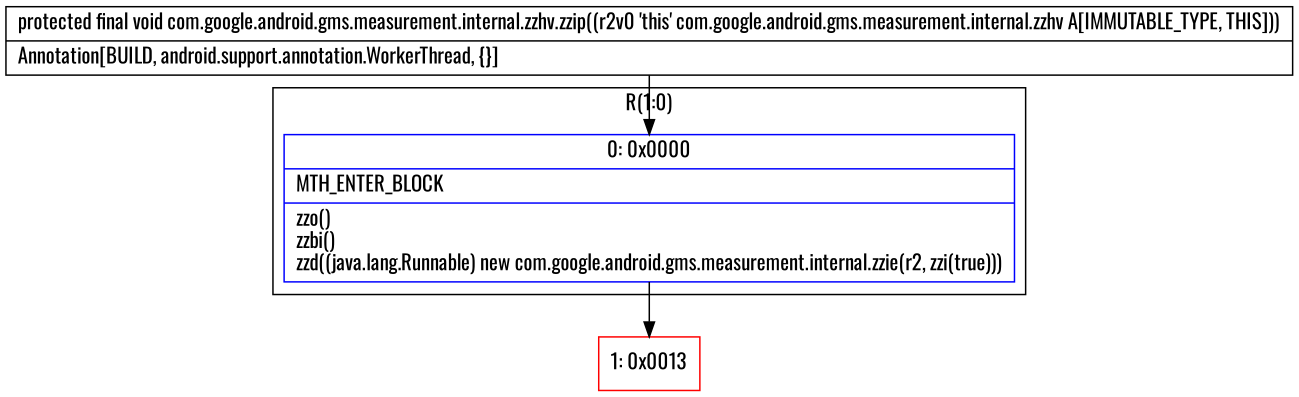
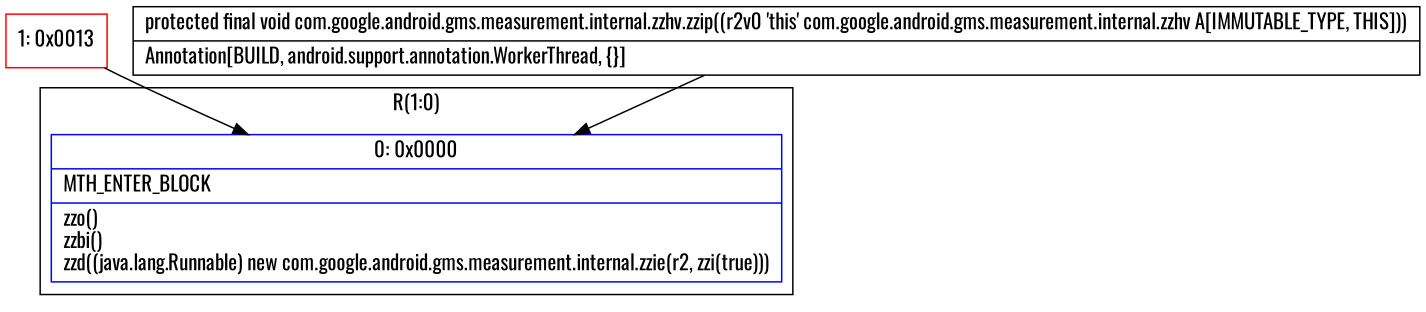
  digraph {
    fontname=Oswald
    node [shape=record fontname=Oswald]
    edge [fontname=Oswald]
    n1 [color=blue label="{0\:\ 0x0000|MTH_ENTER_BLOCK\l|zzo()\lzzbi()\lzzd((java.lang.Runnable) new com.google.android.gms.measurement.internal.zzie(r2, zzi(true)))\l}"]
    n2 [color=red label="{1\:\ 0x0013}"]
    n3 [label="{protected final void com.google.android.gms.measurement.internal.zzhv.zzip((r2v0 'this' com.google.android.gms.measurement.internal.zzhv A[IMMUTABLE_TYPE, THIS]))  | Annotation[BUILD, android.support.annotation.WorkerThread, \{\}]\l}"]
    subgraph cluster_1 {
      label="R(1:0)"
      n1
    }
-   n1 -> n2
+   n2 -> n1
    n3 -> n1
  }
